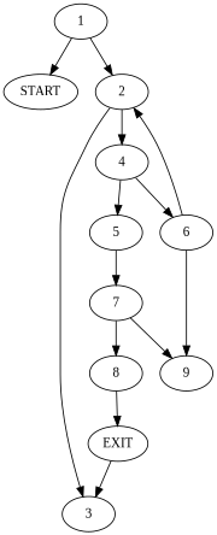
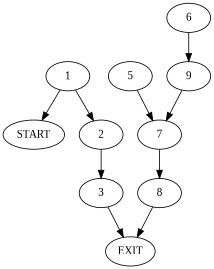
  digraph {
    fontname="Liberation Serif"
    node [fontname="Liberation Serif"]
    edge [fontname="Liberation Serif"]
    n1 [label=START]
    1
    2
    n4 [label=EXIT]
    3
-   4
    5
    6
    7
    9
    8
    1 -> n1
    1 -> 2
    2 -> 3
-   2 -> 4
-   n4 -> 3
-   4 -> 5
-   4 -> 6
+   3 -> n4
    5 -> 7
-   6 -> 2
    6 -> 9
-   7 -> 9
+   9 -> 7
    7 -> 8
    8 -> n4
  }
